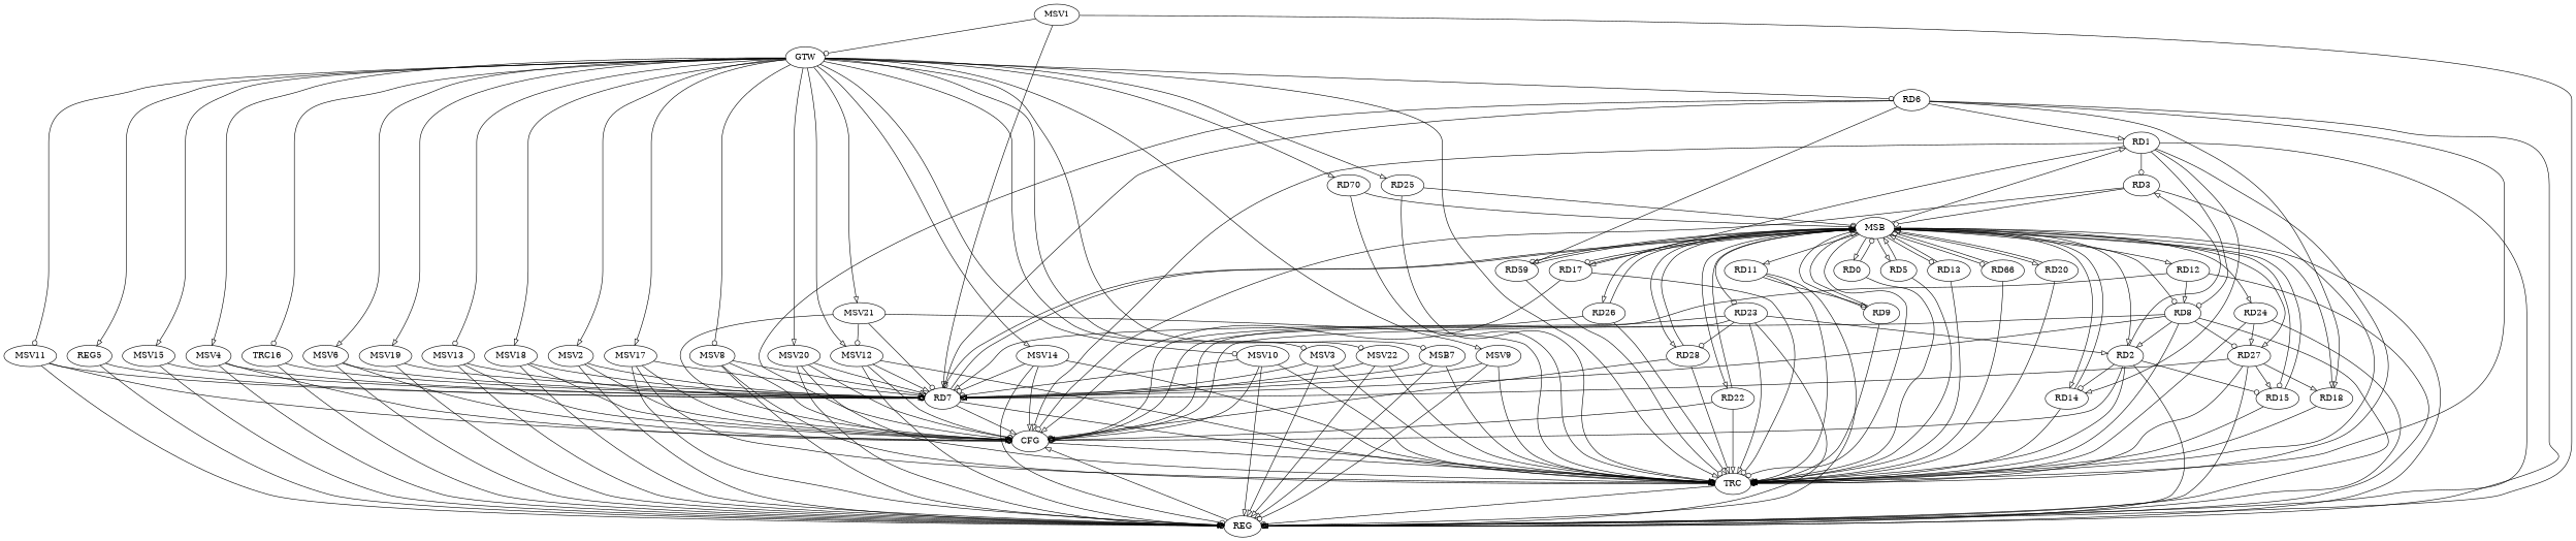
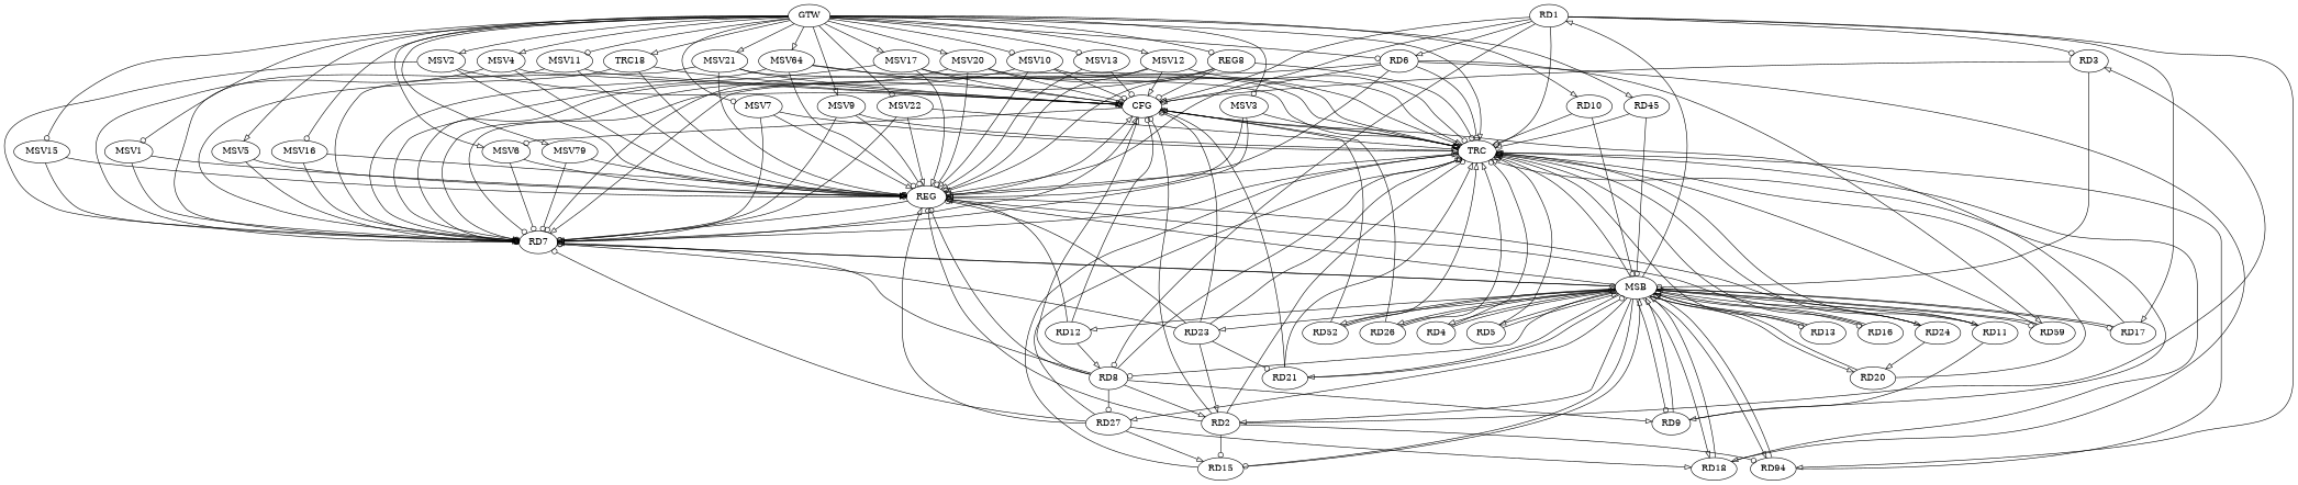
  strict digraph {
    edge [arrowhead=onormal]
    n1 [label=RD1]
    n2 [label=RD3]
    n3 [label=RD8]
-   n4 [label=RD14]
+   n4 [label=RD94]
    n5 [label=RD17]
    n6 [label=REG]
    n7 [label=CFG]
    n8 [label=TRC]
    n9 [label=MSB]
    n10 [label=RD2]
    n11 [label=RD7]
    n12 [label=RD9]
    n13 [label=RD27]
    n14 [label=RD15]
-   n15 [label=RD0]
+   n15 [label=RD4]
    n16 [label=RD5]
    n17 [label=RD18]
    n18 [label=RD59]
    n19 [label=RD11]
    n20 [label=RD12]
    n21 [label=RD13]
-   n22 [label=RD66]
+   n22 [label=RD16]
    n23 [label=RD20]
-   n24 [label=RD28]
-   n25 [label=RD22]
+   n24 [label=RD21]
+   n25 [label=RD52]
    n26 [label=RD23]
    n27 [label=RD24]
    n28 [label=RD26]
    n29 [label=RD6]
-   n30 [label=RD70]
-   n31 [label=RD25]
+   n30 [label=RD10]
+   n31 [label=RD45]
    n32 [label=GTW]
    n33 [label=MSV1]
    n34 [label=MSV2]
    n35 [label=MSV3]
    n36 [label=MSV4]
-   n37 [label=REG5]
+   n37 [label=MSV5]
    n38 [label=MSV6]
-   n39 [label=MSB7]
-   n40 [label=MSV8]
+   n39 [label=MSV7]
+   n40 [label=REG8]
    n41 [label=MSV9]
    n42 [label=MSV10]
    n43 [label=MSV11]
    n44 [label=MSV12]
    n45 [label=MSV13]
-   n46 [label=MSV14]
+   n46 [label=MSV64]
    n47 [label=MSV15]
-   n48 [label=TRC16]
+   n48 [label=MSV16]
    n49 [label=MSV17]
-   n50 [label=MSV18]
-   n51 [label=MSV19]
+   n50 [label=TRC18]
+   n51 [label=MSV79]
    n52 [label=MSV20]
    n53 [label=MSV21]
    n54 [label=MSV22]
    n1 -> n2 [arrowhead=odot]
    n1 -> n3 [arrowhead=odot]
    n1 -> n4
    n1 -> n5
    n1 -> n6 [arrowhead=odot]
    n1 -> n7
    n1 -> n8 [arrowhead=odot]
    n2 -> n7 [arrowhead=odot]
-   n2 -> n8 [arrowhead=odot]
    n2 -> n9 [arrowhead=odot]
    n3 -> n6 [arrowhead=odot]
    n3 -> n7
    n3 -> n8
    n3 -> n10
    n3 -> n11
+   n3 -> n12
    n3 -> n13 [arrowhead=odot]
    n4 -> n8 [arrowhead=odot]
    n4 -> n9
    n5 -> n7
-   n5 -> n8 [arrowhead=odot]
    n5 -> n9 [arrowhead=odot]
    n6 -> n7
    n7 -> n8
    n8 -> n6 [arrowhead=odot]
    n9 -> n1
    n9 -> n3 [arrowhead=odot]
    n9 -> n4
    n9 -> n5 [arrowhead=odot]
-   n9 -> n6 [arrowhead=odot]
+   n9 -> n6
    n9 -> n8 [arrowhead=odot]
    n9 -> n10
    n9 -> n11 [arrowhead=odot]
    n9 -> n12 [arrowhead=odot]
    n9 -> n13
    n9 -> n14 [arrowhead=odot]
    n9 -> n15
    n9 -> n16
    n9 -> n17
    n9 -> n18 [arrowhead=odot]
    n9 -> n19
    n9 -> n20
    n9 -> n21 [arrowhead=odot]
    n9 -> n22 [arrowhead=odot]
    n9 -> n23
    n9 -> n24
    n9 -> n25
-   n9 -> n26 [arrowhead=odot]
+   n9 -> n26
    n9 -> n27
    n9 -> n28
    n10 -> n2
    n10 -> n4 [arrowhead=odot]
    n10 -> n6 [arrowhead=odot]
    n10 -> n7 [arrowhead=odot]
    n10 -> n8 [arrowhead=odot]
    n10 -> n14 [arrowhead=odot]
    n11 -> n7
    n11 -> n8 [arrowhead=odot]
-   n11 -> n9
+   n11 -> n9 [arrowhead=odot]
    n12 -> n8
    n12 -> n9
    n13 -> n6
    n13 -> n8 [arrowhead=odot]
    n13 -> n11 [arrowhead=odot]
    n13 -> n14
    n13 -> n17
    n14 -> n8
    n14 -> n9
    n15 -> n8 [arrowhead=odot]
    n15 -> n9 [arrowhead=odot]
    n16 -> n8
    n16 -> n9
    n17 -> n8
+   n17 -> n9
    n18 -> n8 [arrowhead=odot]
    n18 -> n9
    n19 -> n6
    n19 -> n8
    n19 -> n12
    n20 -> n3
    n20 -> n6 [arrowhead=odot]
    n20 -> n7 [arrowhead=odot]
    n21 -> n8
    n21 -> n9
    n22 -> n8 [arrowhead=odot]
    n22 -> n9 [arrowhead=odot]
    n23 -> n8 [arrowhead=odot]
    n23 -> n9
    n24 -> n7 [arrowhead=odot]
    n24 -> n8
    n24 -> n9 [arrowhead=odot]
    n25 -> n7 [arrowhead=odot]
    n25 -> n8
    n25 -> n9 [arrowhead=odot]
    n26 -> n6 [arrowhead=odot]
    n26 -> n7 [arrowhead=odot]
-   n26 -> n8
+   n26 -> n8 [arrowhead=odot]
    n26 -> n10
-   n26 -> n11
+   n26 -> n11 [arrowhead=odot]
    n26 -> n24 [arrowhead=odot]
    n27 -> n6
    n27 -> n8
-   n27 -> n13
+   n27 -> n23
    n28 -> n7
    n28 -> n8
    n28 -> n9
-   n29 -> n1
+   n1 -> n29
    n29 -> n6
    n29 -> n7
    n29 -> n8 [arrowhead=odot]
    n29 -> n11
    n29 -> n17
    n29 -> n18
    n30 -> n8
    n30 -> n9 [arrowhead=odot]
    n31 -> n8
    n31 -> n9 [arrowhead=odot]
    n32 -> n8
    n32 -> n29 [arrowhead=odot]
    n32 -> n30
    n32 -> n31
-   n33 -> n32 [arrowhead=odot]
+   n32 -> n33 [arrowhead=odot]
    n32 -> n34
    n32 -> n35 [arrowhead=odot]
    n32 -> n36
    n32 -> n37
    n32 -> n38
    n32 -> n39 [arrowhead=odot]
    n32 -> n40 [arrowhead=odot]
    n32 -> n41
    n32 -> n42 [arrowhead=odot]
    n32 -> n43 [arrowhead=odot]
    n32 -> n44
    n32 -> n45 [arrowhead=odot]
    n32 -> n46
-   n32 -> n47
+   n32 -> n47 [arrowhead=odot]
    n32 -> n48 [arrowhead=odot]
    n32 -> n49
    n32 -> n50
    n32 -> n51
    n32 -> n52
    n32 -> n53
    n32 -> n54 [arrowhead=odot]
    n33 -> n6
    n33 -> n11
    n34 -> n6
    n34 -> n7 [arrowhead=odot]
    n34 -> n11 [arrowhead=odot]
    n35 -> n6
    n35 -> n8 [arrowhead=odot]
    n35 -> n11
    n36 -> n6 [arrowhead=odot]
    n36 -> n7
    n36 -> n11 [arrowhead=odot]
    n37 -> n6 [arrowhead=odot]
    n37 -> n11 [arrowhead=odot]
    n38 -> n6
-   n38 -> n7 [arrowhead=odot]
+   n7 -> n38 [arrowhead=odot]
    n38 -> n11 [arrowhead=odot]
    n39 -> n6
    n39 -> n8 [arrowhead=odot]
    n39 -> n11
    n40 -> n6
    n40 -> n7 [arrowhead=odot]
    n40 -> n8 [arrowhead=odot]
    n40 -> n11 [arrowhead=odot]
    n41 -> n6 [arrowhead=odot]
    n41 -> n8 [arrowhead=odot]
    n41 -> n11 [arrowhead=odot]
    n42 -> n6
    n42 -> n7 [arrowhead=odot]
-   n42 -> n8 [arrowhead=odot]
+   n42 -> n8
    n42 -> n11 [arrowhead=odot]
    n43 -> n6
    n43 -> n7 [arrowhead=odot]
    n43 -> n11 [arrowhead=odot]
    n44 -> n6 [arrowhead=odot]
-   n44 -> n7 [arrowhead=odot]
+   n44 -> n7
    n44 -> n8 [arrowhead=odot]
-   n44 -> n11
+   n44 -> n11 [arrowhead=odot]
    n45 -> n6
    n45 -> n7 [arrowhead=odot]
-   n45 -> n11 [arrowhead=odot]
+   n6 -> n11 [arrowhead=odot]
    n46 -> n6 [arrowhead=odot]
    n46 -> n7
    n46 -> n8
    n46 -> n11 [arrowhead=odot]
    n47 -> n6
    n47 -> n11 [arrowhead=odot]
    n48 -> n6 [arrowhead=odot]
    n48 -> n11
    n49 -> n6
    n49 -> n7 [arrowhead=odot]
    n49 -> n8
    n49 -> n11
    n50 -> n6
    n50 -> n7
    n50 -> n11
    n51 -> n6
    n51 -> n11 [arrowhead=odot]
    n52 -> n6 [arrowhead=odot]
    n52 -> n7 [arrowhead=odot]
    n52 -> n8
    n52 -> n11
-   n53 -> n44 [arrowhead=odot]
+   n53 -> n6 [arrowhead=odot]
    n53 -> n7
    n53 -> n8 [arrowhead=odot]
    n53 -> n11 [arrowhead=odot]
    n54 -> n6
    n54 -> n8
    n54 -> n11
  }
